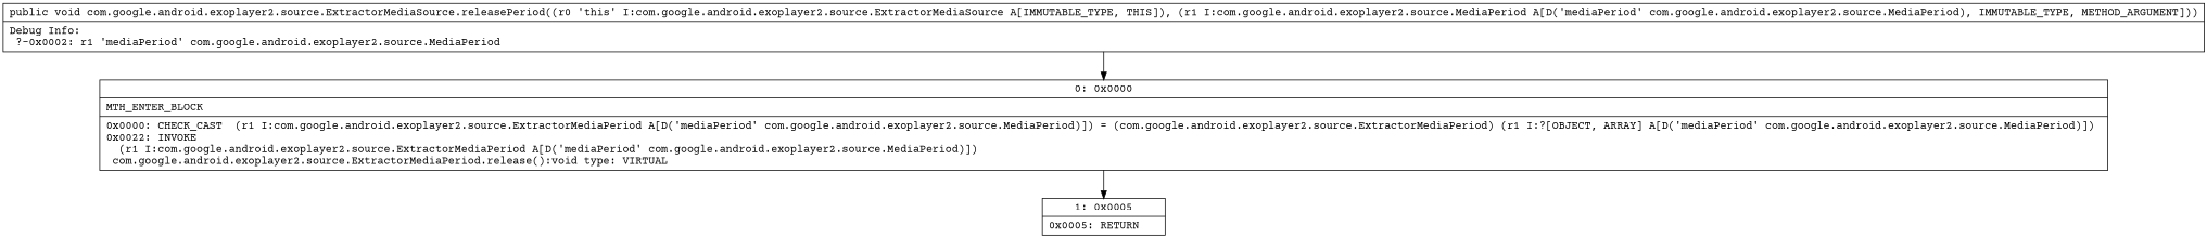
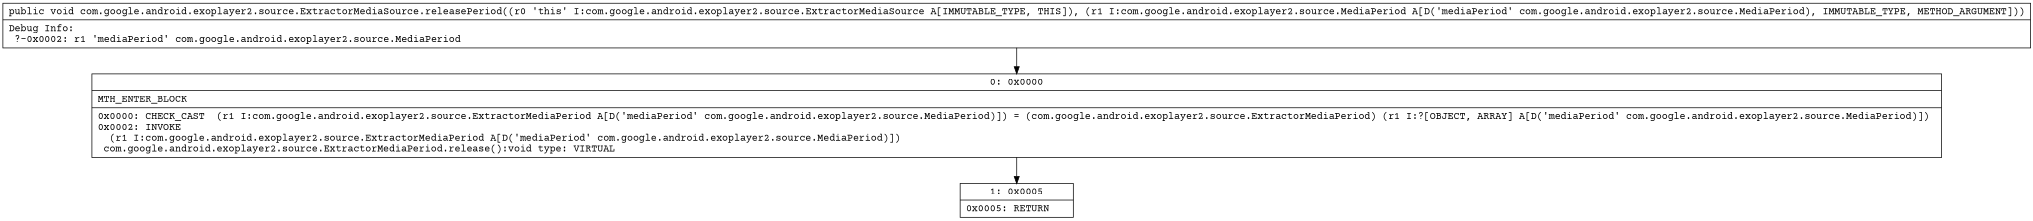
  digraph {
    fontname="Courier Prime"
    node [shape=record fontname="Courier Prime"]
    edge [fontname="Courier Prime"]
-   n1 [label="{0\:\ 0x0000|MTH_ENTER_BLOCK\l|0x0000: CHECK_CAST  (r1 I:com.google.android.exoplayer2.source.ExtractorMediaPeriod A[D('mediaPeriod' com.google.android.exoplayer2.source.MediaPeriod)]) = (com.google.android.exoplayer2.source.ExtractorMediaPeriod) (r1 I:?[OBJECT, ARRAY] A[D('mediaPeriod' com.google.android.exoplayer2.source.MediaPeriod)]) \l0x0022: INVOKE  \l  (r1 I:com.google.android.exoplayer2.source.ExtractorMediaPeriod A[D('mediaPeriod' com.google.android.exoplayer2.source.MediaPeriod)])\l com.google.android.exoplayer2.source.ExtractorMediaPeriod.release():void type: VIRTUAL \l}"]
+   n1 [label="{0\:\ 0x0000|MTH_ENTER_BLOCK\l|0x0000: CHECK_CAST  (r1 I:com.google.android.exoplayer2.source.ExtractorMediaPeriod A[D('mediaPeriod' com.google.android.exoplayer2.source.MediaPeriod)]) = (com.google.android.exoplayer2.source.ExtractorMediaPeriod) (r1 I:?[OBJECT, ARRAY] A[D('mediaPeriod' com.google.android.exoplayer2.source.MediaPeriod)]) \l0x0002: INVOKE  \l  (r1 I:com.google.android.exoplayer2.source.ExtractorMediaPeriod A[D('mediaPeriod' com.google.android.exoplayer2.source.MediaPeriod)])\l com.google.android.exoplayer2.source.ExtractorMediaPeriod.release():void type: VIRTUAL \l}"]
    n2 [label="{1\:\ 0x0005|0x0005: RETURN   \l}"]
    n3 [label="{public void com.google.android.exoplayer2.source.ExtractorMediaSource.releasePeriod((r0 'this' I:com.google.android.exoplayer2.source.ExtractorMediaSource A[IMMUTABLE_TYPE, THIS]), (r1 I:com.google.android.exoplayer2.source.MediaPeriod A[D('mediaPeriod' com.google.android.exoplayer2.source.MediaPeriod), IMMUTABLE_TYPE, METHOD_ARGUMENT]))  | Debug Info:\l  ?\-0x0002: r1 'mediaPeriod' com.google.android.exoplayer2.source.MediaPeriod\l}"]
    n1 -> n2
    n3 -> n1
  }
